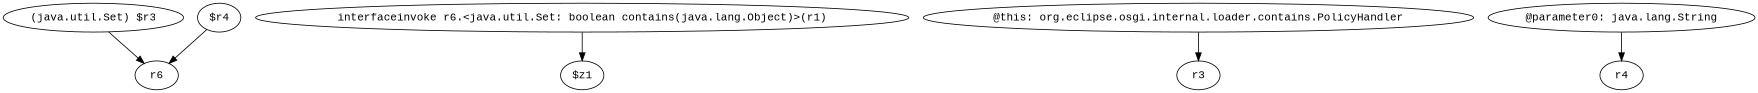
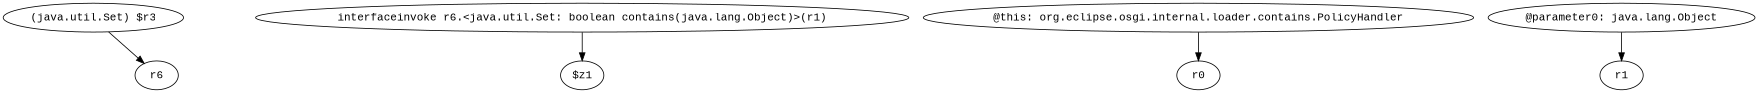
  digraph {
    fontname="Liberation Mono"
    node [fontname="Liberation Mono"]
    edge [fontname="Liberation Mono"]
    n1 [label="(java.util.Set) $r3"]
    n2 [label=r6]
    n3 [label="interfaceinvoke r6.<java.util.Set: boolean contains(java.lang.Object)>(r1)"]
    n4 [label="$z1"]
-   n5 [label="$r4"]
    n6 [label="@this: org.eclipse.osgi.internal.loader.contains.PolicyHandler"]
-   n7 [label=r3]
-   n8 [label="@parameter0: java.lang.String"]
-   n9 [label=r4]
+   n7 [label=r0]
+   n8 [label="@parameter0: java.lang.Object"]
+   n9 [label=r1]
    n1 -> n2
    n3 -> n4
-   n5 -> n2
    n6 -> n7
    n8 -> n9
  }
